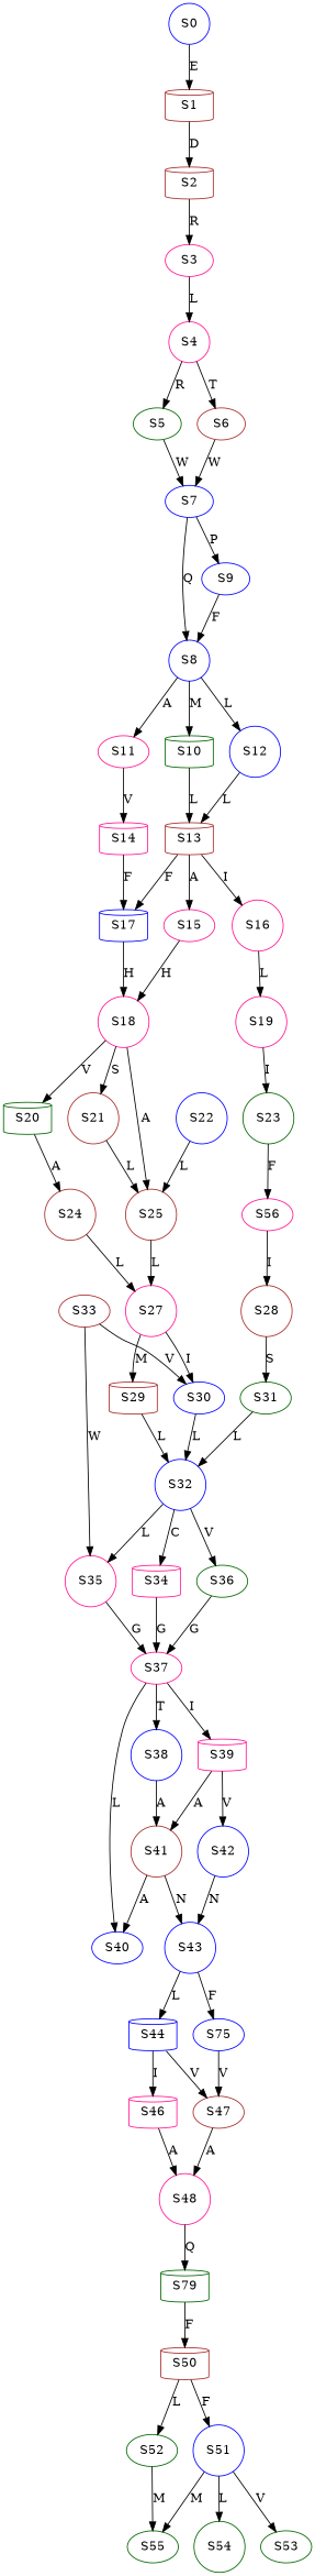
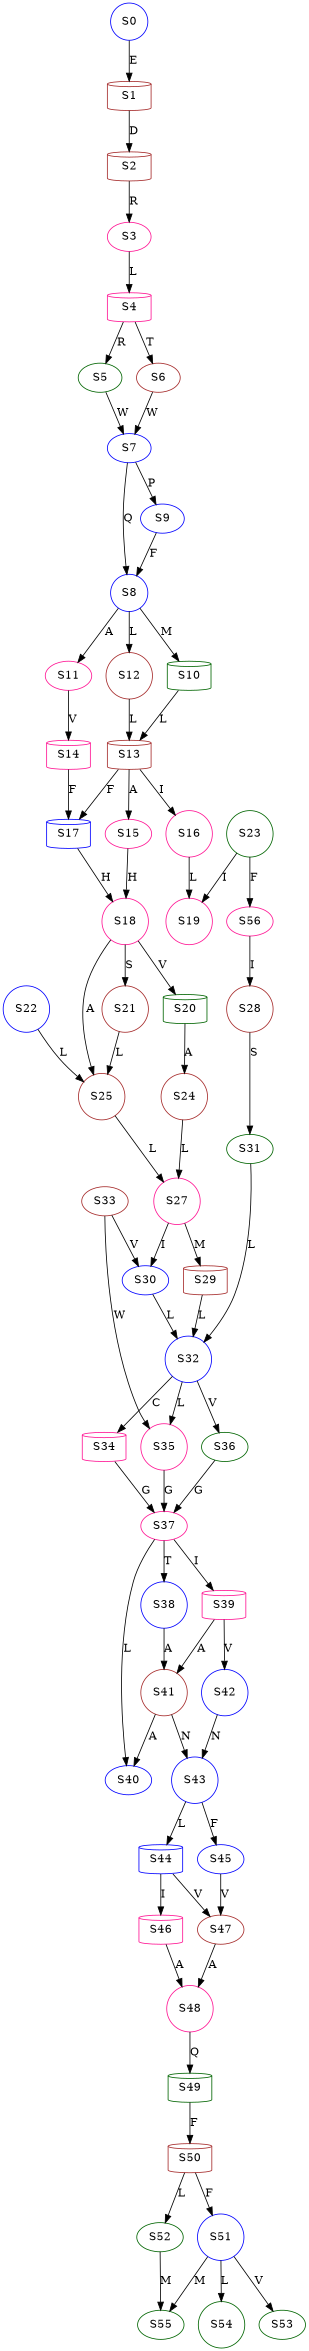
  strict digraph {
    node [color=deeppink shape=circle]
    S0 [color=blue]
    S1 [color=brown shape=cylinder]
    S2 [color=brown shape=cylinder]
    S3 [shape=ellipse]
-   S4
+   S4 [shape=cylinder]
    S5 [color=darkgreen shape=ellipse]
    S6 [color=brown shape=ellipse]
    S7 [color=blue shape=ellipse]
    S8 [color=blue]
    S9 [color=blue shape=ellipse]
    S10 [color=darkgreen shape=cylinder]
    S11 [shape=ellipse]
-   S12 [color=blue]
+   S12 [color=brown]
    S13 [color=brown shape=cylinder]
    S14 [shape=cylinder]
    S15 [shape=ellipse]
    S16
    S17 [color=blue shape=cylinder]
    S18
    S19
    S20 [color=darkgreen shape=cylinder]
    S21 [color=brown]
    S25 [color=brown]
    S23 [color=darkgreen]
    S24 [color=brown]
    S22 [color=blue]
    n27 [label=S56 shape=ellipse]
    S27
    S28 [color=brown]
    S29 [color=brown shape=cylinder]
    S30 [color=blue shape=ellipse]
    S31 [color=darkgreen shape=ellipse]
    S32 [color=blue]
    S34 [shape=cylinder]
    S35
    S36 [color=darkgreen shape=ellipse]
    S33 [color=brown shape=ellipse]
    S37 [shape=ellipse]
    S38 [color=blue]
    S39 [shape=cylinder]
    S40 [color=blue shape=ellipse]
    S41 [color=brown]
    S42 [color=blue]
    S43 [color=blue]
    S44 [color=blue shape=cylinder]
-   S45 [color=blue shape=ellipse label=S75]
+   S45 [color=blue shape=ellipse]
    S46 [shape=cylinder]
    S47 [color=brown shape=ellipse]
    S48
-   S49 [color=darkgreen shape=cylinder label=S79]
+   S49 [color=darkgreen shape=cylinder]
    S50 [color=brown shape=cylinder]
    S51 [color=blue]
    S52 [color=darkgreen shape=ellipse]
    S53 [color=darkgreen shape=ellipse]
    S54 [color=darkgreen]
    S55 [color=darkgreen shape=ellipse]
    S0 -> S1 [label=E]
    S1 -> S2 [label=D]
    S2 -> S3 [label=R]
    S3 -> S4 [label=L]
    S4 -> S5 [label=R]
    S4 -> S6 [label=T]
    S5 -> S7 [label=W]
    S6 -> S7 [label=W]
    S7 -> S8 [label=Q]
    S7 -> S9 [label=P]
    S8 -> S10 [label=M]
    S8 -> S11 [label=A]
    S8 -> S12 [label=L]
    S9 -> S8 [label=F]
    S10 -> S13 [label=L]
    S11 -> S14 [label=V]
    S12 -> S13 [label=L]
    S13 -> S15 [label=A]
    S13 -> S16 [label=I]
    S13 -> S17 [label=F]
    S14 -> S17 [label=F]
    S15 -> S18 [label=H]
    S16 -> S19 [label=L]
    S17 -> S18 [label=H]
    S18 -> S20 [label=V]
    S18 -> S21 [label=S]
    S18 -> S25 [label=A]
-   S19 -> S23 [label=I]
+   S23 -> S19 [label=I]
    S20 -> S24 [label=A]
    S21 -> S25 [label=L]
    S25 -> S27 [label=L]
    S23 -> n27 [label=F]
    S24 -> S27 [label=L]
    S22 -> S25 [label=L]
    n27 -> S28 [label=I]
    S27 -> S29 [label=M]
    S27 -> S30 [label=I]
    S28 -> S31 [label=S]
    S29 -> S32 [label=L]
    S30 -> S32 [label=L]
    S31 -> S32 [label=L]
    S32 -> S34 [label=C]
    S32 -> S35 [label=L]
    S32 -> S36 [label=V]
    S34 -> S37 [label=G]
    S35 -> S37 [label=G]
    S36 -> S37 [label=G]
    S33 -> S30 [label=V]
    S33 -> S35 [label=W]
    S37 -> S38 [label=T]
    S37 -> S39 [label=I]
    S37 -> S40 [label=L]
    S38 -> S41 [label=A]
    S39 -> S41 [label=A]
    S39 -> S42 [label=V]
    S41 -> S40 [label=A]
    S41 -> S43 [label=N]
    S42 -> S43 [label=N]
    S43 -> S44 [label=L]
    S43 -> S45 [label=F]
    S44 -> S46 [label=I]
    S44 -> S47 [label=V]
    S45 -> S47 [label=V]
    S46 -> S48 [label=A]
    S47 -> S48 [label=A]
    S48 -> S49 [label=Q]
    S49 -> S50 [label=F]
    S50 -> S51 [label=F]
    S50 -> S52 [label=L]
    S51 -> S53 [label=V]
    S51 -> S54 [label=L]
    S51 -> S55 [label=M]
    S52 -> S55 [label=M]
  }
